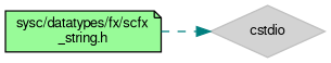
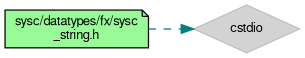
  digraph {
    rankdir=LR
    node [fontname=FreeSans fontsize=10 style=filled]
-   n1 [color=black fillcolor=palegreen fontcolor=black height=0.2 label="sysc/datatypes/fx/scfx\l_string.h" shape=note width=0.4]
+   n1 [color=black fillcolor=palegreen fontcolor=black height=0.2 label="sysc/datatypes/fx/sysc\l_string.h" shape=note width=0.4]
    n2 [color=grey75 fillcolor=lightgrey height=0.2 label=cstdio shape=diamond width=0.4]
    n1 -> n2 [color=teal fontname=FreeSans fontsize=10 labelfontname=FreeSans labelfontsize=10 style=dashed]
  }
